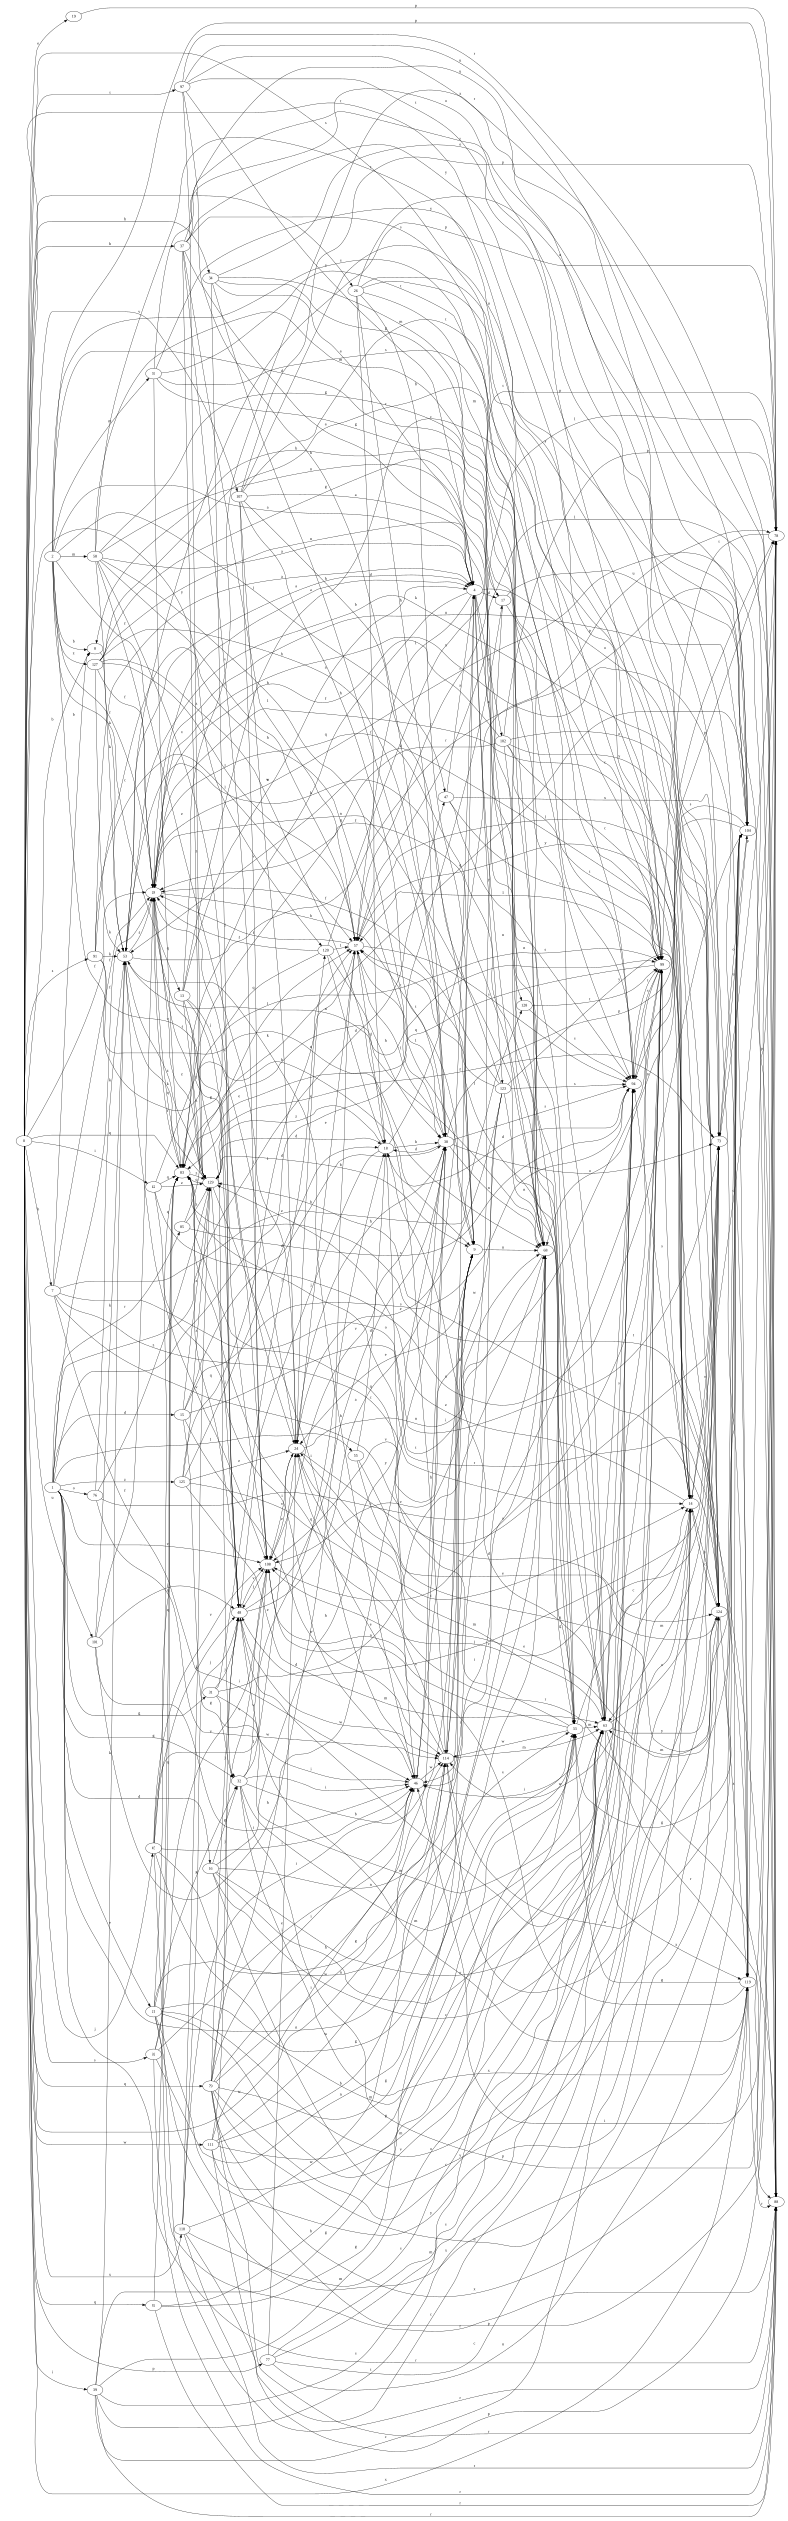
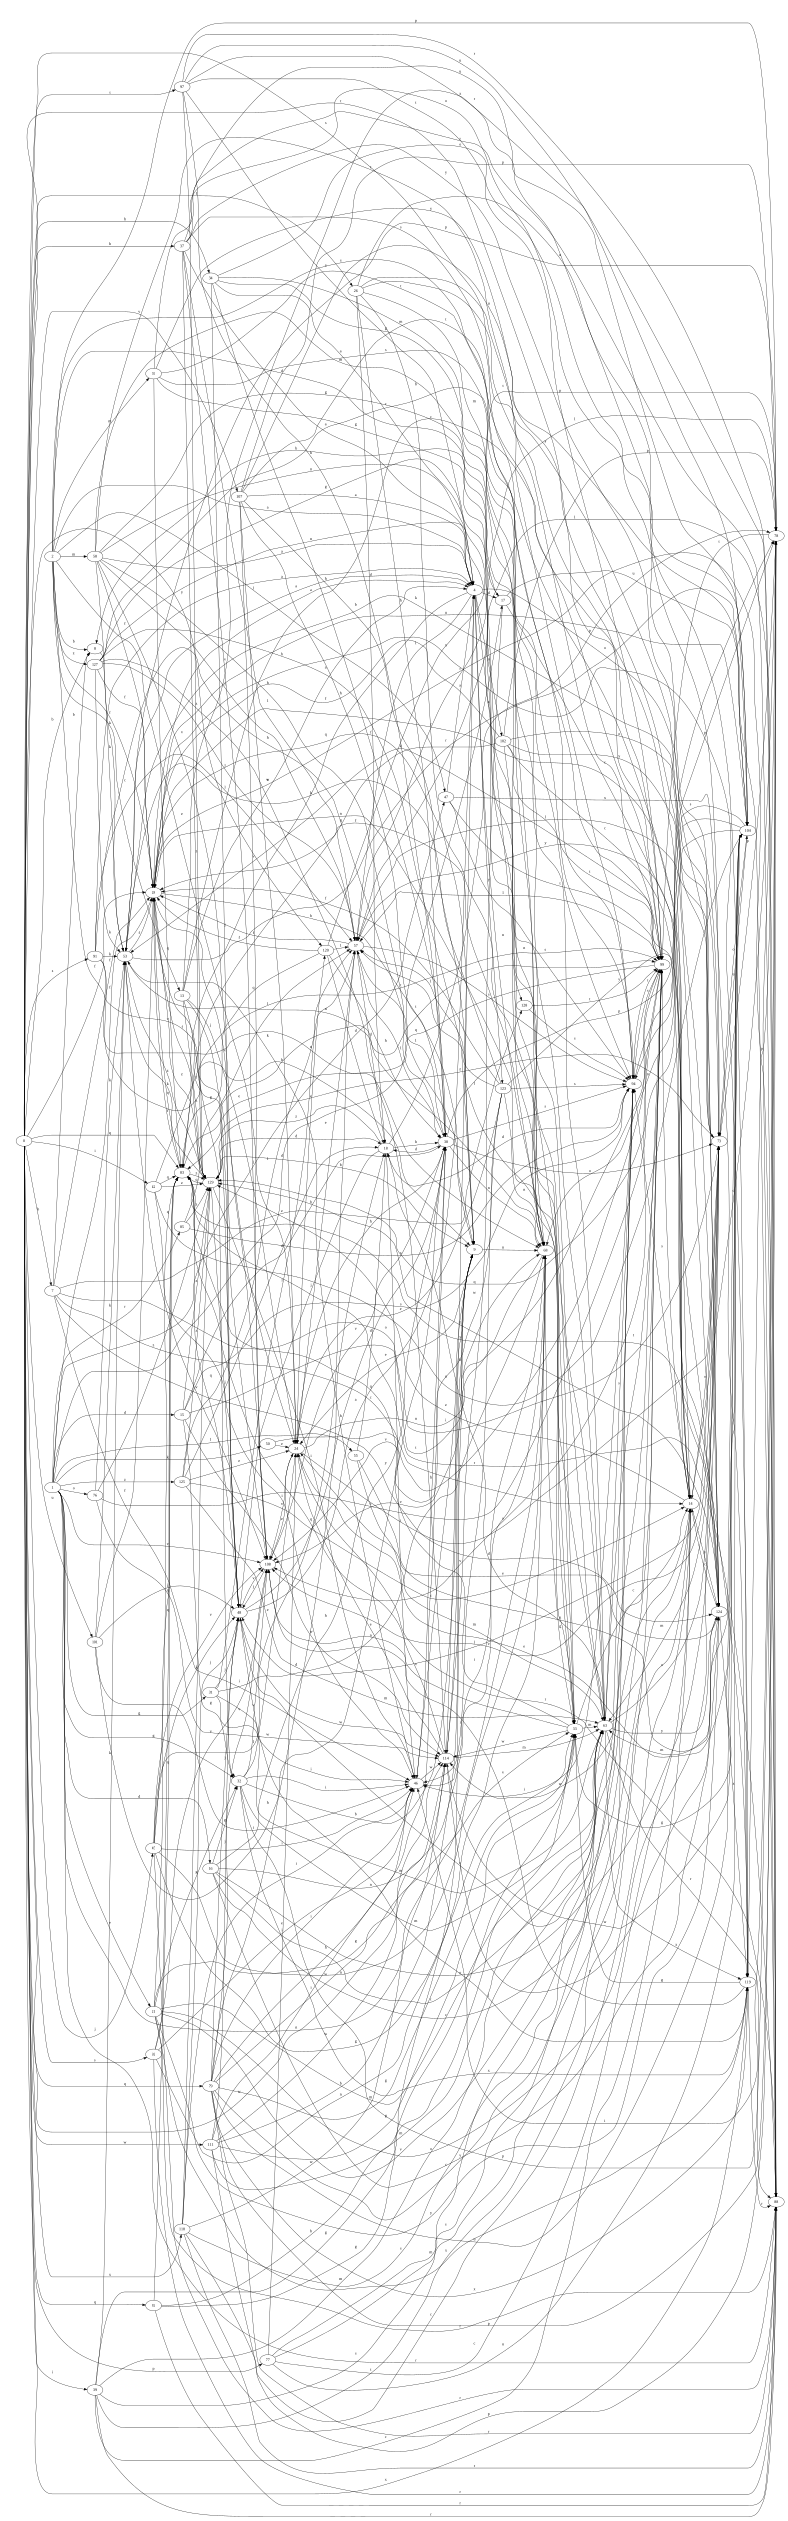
  strict digraph {
    fontname="Liberation Serif"
    rankdir=LR
    node [fontname="Liberation Serif"]
    edge [fontname="Liberation Serif"]
    0
    7
    8
-   19
    26
    28
    34
    37
    39
    42
    45
    77
    79
    82
    83
    91
    92
    94
    97
    99
    101
    107
    111
    114
    118
    119
    120
    73
    128
    14
    n31 [label=46]
    124
    53
    78
    9
    38
    104
    18
    63
    68
    88
    4
    24
    129
    48
    33
    108
    57
    1
    15
    16
    17
    21
    31
    32
    47
+   50
    55
    n59 [label=76]
    85
    125
    2
    13
    58
    59
    127
    102
    123
    0 -> 7 [label=b]
    0 -> 8 [label=b]
-   0 -> 19 [label=e]
    0 -> 26 [label=f]
    0 -> 28 [label=f]
    0 -> 34 [label=h]
    0 -> 37 [label=h]
    0 -> 39 [label=i]
    0 -> 42 [label=i]
    0 -> 45 [label=j]
    0 -> 77 [label=p]
    0 -> 79 [label=q]
    0 -> 82 [label=q]
    0 -> 83 [label=q]
    0 -> 91 [label=s]
    0 -> 92 [label=s]
    0 -> 94 [label=s]
    0 -> 97 [label=t]
    0 -> 99 [label=t]
    0 -> 101 [label=u]
    0 -> 107 [label=v]
    0 -> 111 [label=w]
    0 -> 114 [label=w]
    0 -> 118 [label=x]
    0 -> 119 [label=x]
    0 -> 120 [label=y]
    7 -> 8 [label=b]
    7 -> 28 [label=f]
    7 -> 73 [label=o]
    7 -> 128 [label=z]
    7 -> 14 [label=c]
    7 -> n31 [label=i]
    7 -> 124 [label=y]
    8 -> 53 [label=k]
-   19 -> 78 [label=p]
    26 -> 99 [label=t]
    26 -> 124 [label=y]
    26 -> 9 [label=b]
    26 -> 38 [label=h]
    26 -> 104 [label=u]
    26 -> 18 [label=d]
    26 -> 63 [label=m]
    28 -> 83 [label=q]
    28 -> 119 [label=x]
    28 -> 9 [label=b]
    28 -> 104 [label=u]
    28 -> 68 [label=n]
    28 -> 88 [label=r]
    28 -> 4 [label=a]
    28 -> 24 [label=e]
    28 -> 129 [label=z]
    34 -> 73 [label=o]
    34 -> 38 [label=h]
    34 -> 63 [label=m]
    34 -> 4 [label=a]
    34 -> 48 [label=j]
    34 -> 33 [label=g]
    37 -> 94 [label=s]
    37 -> 73 [label=o]
    37 -> 124 [label=y]
    37 -> 104 [label=u]
    37 -> 4 [label=a]
    37 -> 129 [label=z]
    37 -> 108 [label=v]
    37 -> 57 [label=l]
    39 -> 94 [label=s]
    39 -> 99 [label=t]
    39 -> 14 [label=c]
    39 -> 53 [label=k]
    39 -> 63 [label=m]
    39 -> 88 [label=r]
    39 -> 33 [label=g]
    42 -> 83 [label=q]
    42 -> 99 [label=t]
    42 -> n31 [label=i]
    42 -> 104 [label=u]
    42 -> 129 [label=z]
    45 -> 83 [label=q]
    45 -> n31 [label=i]
    45 -> 68 [label=n]
    45 -> 88 [label=r]
    45 -> 48 [label=j]
    45 -> 33 [label=g]
    45 -> 108 [label=v]
    45 -> 57 [label=l]
    77 -> 94 [label=s]
    77 -> 14 [label=c]
    77 -> 104 [label=u]
    77 -> 63 [label=m]
    77 -> 24 [label=e]
    79 -> 114 [label=w]
    79 -> 119 [label=x]
    79 -> 14 [label=c]
    79 -> n31 [label=i]
    79 -> 78 [label=p]
    79 -> 38 [label=h]
    79 -> 104 [label=u]
    79 -> 18 [label=d]
    79 -> 88 [label=r]
    79 -> 48 [label=j]
    79 -> 33 [label=g]
    79 -> 108 [label=v]
    82 -> 83 [label=q]
    82 -> 9 [label=b]
    82 -> 88 [label=r]
    82 -> 33 [label=g]
    83 -> 28 [label=f]
    83 -> 99 [label=t]
    83 -> 119 [label=x]
    83 -> 88 [label=r]
    83 -> 129 [label=z]
    91 -> 53 [label=k]
    91 -> 9 [label=b]
    91 -> 38 [label=h]
    91 -> 68 [label=n]
    91 -> 4 [label=a]
    91 -> 57 [label=l]
    92 -> 83 [label=q]
    92 -> n31 [label=i]
    92 -> 68 [label=n]
    92 -> 88 [label=r]
    92 -> 108 [label=v]
    94 -> 99 [label=t]
    94 -> n31 [label=i]
    94 -> 78 [label=p]
    94 -> 18 [label=d]
    97 -> 99 [label=t]
    97 -> 119 [label=x]
    97 -> 38 [label=h]
    97 -> 104 [label=u]
    97 -> 88 [label=r]
    97 -> 4 [label=a]
    97 -> 129 [label=z]
    99 -> 83 [label=q]
    99 -> 94 [label=s]
    99 -> 114 [label=w]
    99 -> 14 [label=c]
    99 -> 108 [label=v]
    99 -> 57 [label=l]
    101 -> 28 [label=f]
    101 -> n31 [label=i]
    101 -> 53 [label=k]
    101 -> 38 [label=h]
    101 -> 48 [label=j]
    107 -> 99 [label=t]
    107 -> 78 [label=p]
    107 -> 9 [label=b]
    107 -> 38 [label=h]
    107 -> 104 [label=u]
    107 -> 4 [label=a]
    107 -> 24 [label=e]
    107 -> 108 [label=v]
    111 -> 114 [label=w]
    111 -> n31 [label=i]
    111 -> 78 [label=p]
    111 -> 9 [label=b]
    111 -> 63 [label=m]
    111 -> 48 [label=j]
    111 -> 33 [label=g]
    114 -> 83 [label=q]
    114 -> 124 [label=y]
    114 -> 9 [label=b]
    114 -> 63 [label=m]
    114 -> 4 [label=a]
    114 -> 24 [label=e]
    118 -> 94 [label=s]
    118 -> 114 [label=w]
    118 -> 14 [label=c]
    118 -> n31 [label=i]
    118 -> 88 [label=r]
    118 -> 129 [label=z]
    118 -> 48 [label=j]
    119 -> 78 [label=p]
    119 -> 88 [label=r]
    119 -> 48 [label=j]
    119 -> 33 [label=g]
    119 -> 108 [label=v]
    120 -> 28 [label=f]
    120 -> 83 [label=q]
    120 -> 78 [label=p]
    120 -> 38 [label=h]
    120 -> 18 [label=d]
    120 -> 57 [label=l]
    73 -> 53 [label=k]
    73 -> 78 [label=p]
    73 -> 104 [label=u]
    73 -> 63 [label=m]
    73 -> 129 [label=z]
    73 -> 48 [label=j]
    73 -> 108 [label=v]
    73 -> 57 [label=l]
    128 -> 94 [label=s]
    128 -> 99 [label=t]
    14 -> 94 [label=s]
    14 -> 73 [label=o]
    14 -> 124 [label=y]
    14 -> 53 [label=k]
    14 -> 129 [label=z]
    n31 -> 114 [label=w]
    n31 -> 53 [label=k]
    n31 -> 38 [label=h]
    124 -> 28 [label=f]
    124 -> 119 [label=x]
    124 -> 14 [label=c]
    124 -> 63 [label=m]
    124 -> 24 [label=e]
    124 -> 129 [label=z]
    53 -> 28 [label=f]
    53 -> 78 [label=p]
    53 -> 68 [label=n]
    53 -> 88 [label=r]
    53 -> 4 [label=a]
    53 -> 129 [label=z]
    53 -> 108 [label=v]
    78 -> 99 [label=t]
    78 -> 14 [label=c]
    78 -> n31 [label=i]
    78 -> 57 [label=l]
    9 -> n31 [label=i]
    9 -> 68 [label=n]
    9 -> 24 [label=e]
    9 -> 57 [label=l]
    38 -> 94 [label=s]
    38 -> 73 [label=o]
    38 -> 78 [label=p]
    38 -> 18 [label=d]
    38 -> 68 [label=n]
    38 -> 108 [label=v]
    38 -> 57 [label=l]
-   104 -> 83 [label=q]
+   104 -> 129 [label=q]
    104 -> 94 [label=s]
    104 -> 114 [label=w]
    104 -> 73 [label=o]
    104 -> 68 [label=n]
    104 -> 24 [label=e]
    104 -> 33 [label=g]
    18 -> n31 [label=i]
    18 -> 78 [label=p]
    18 -> 38 [label=h]
    18 -> 129 [label=z]
    18 -> 48 [label=j]
    63 -> 28 [label=f]
    63 -> 94 [label=s]
    63 -> 99 [label=t]
    63 -> 119 [label=x]
    63 -> 73 [label=o]
    63 -> 124 [label=y]
    63 -> 18 [label=d]
    63 -> 88 [label=r]
    63 -> 57 [label=l]
    68 -> n31 [label=i]
    68 -> 33 [label=g]
    68 -> 108 [label=v]
    88 -> 57 [label=l]
    4 -> 83 [label=q]
    4 -> 73 [label=o]
    4 -> 128 [label=z]
    4 -> 68 [label=n]
    4 -> 57 [label=l]
    4 -> 17 [label=d]
    4 -> 102 [label=u]
    4 -> 123 [label=y]
    24 -> 120 [label=e]
    24 -> 73 [label=o]
    24 -> 38 [label=h]
    24 -> 68 [label=n]
    24 -> 88 [label=r]
    24 -> 108 [label=v]
    129 -> 28 [label=f]
    129 -> 83 [label=q]
    129 -> n31 [label=i]
    129 -> 53 [label=k]
    129 -> 9 [label=b]
    129 -> 18 [label=d]
    129 -> 48 [label=j]
    48 -> 28 [label=f]
    48 -> 83 [label=q]
    48 -> 114 [label=w]
    48 -> 14 [label=c]
    48 -> 38 [label=h]
    48 -> 4 [label=a]
    48 -> 108 [label=v]
    33 -> 28 [label=f]
    33 -> 83 [label=q]
    33 -> 114 [label=w]
    33 -> 14 [label=c]
    33 -> 63 [label=m]
    33 -> 108 [label=v]
    108 -> 24 [label=e]
    108 -> 48 [label=j]
    57 -> 28 [label=f]
    57 -> 94 [label=s]
    57 -> 124 [label=y]
    57 -> 18 [label=d]
    57 -> 24 [label=e]
    1 -> 28 [label=f]
    1 -> 68 [label=n]
    1 -> 88 [label=r]
    1 -> 108 [label=v]
    1 -> 15 [label=d]
    1 -> 16 [label=d]
    1 -> 17 [label=d]
    1 -> 21 [label=e]
    1 -> 31 [label=g]
    1 -> 32 [label=g]
    1 -> 47 [label=j]
+   1 -> 50 [label=k]
    1 -> 55 [label=l]
    1 -> n59 [label=o]
    1 -> 85 [label=r]
    1 -> 125 [label=z]
    15 -> 94 [label=s]
    15 -> 99 [label=t]
    15 -> 114 [label=w]
    15 -> 38 [label=h]
    15 -> 129 [label=z]
    15 -> 32 [label=g]
    16 -> 99 [label=t]
    16 -> 73 [label=o]
    16 -> 14 [label=c]
    16 -> 124 [label=y]
    16 -> 38 [label=h]
    16 -> 68 [label=n]
    16 -> 32 [label=g]
    17 -> 8 [label=b]
    17 -> 114 [label=w]
    17 -> 14 [label=c]
    17 -> 104 [label=u]
    21 -> 83 [label=q]
    21 -> 99 [label=v]
    21 -> 119 [label=x]
    21 -> 73 [label=o]
    21 -> 124 [label=y]
    21 -> 63 [label=m]
    21 -> 88 [label=r]
    21 -> 33 [label=g]
    21 -> 32 [label=g]
    31 -> n31 [label=i]
    31 -> 63 [label=m]
    31 -> 68 [label=n]
    31 -> 48 [label=j]
    31 -> 57 [label=l]
    32 -> 119 [label=x]
    32 -> n31 [label=i]
    32 -> 78 [label=p]
    32 -> 9 [label=b]
    32 -> 63 [label=m]
    32 -> 24 [label=e]
    32 -> 108 [label=v]
    47 -> 94 [label=s]
    47 -> 99 [label=t]
    47 -> 119 [label=x]
    47 -> 4 [label=a]
+   50 -> 99 [label=t]
+   50 -> 24 [label=e]
    55 -> 104 [label=u]
    55 -> 18 [label=d]
    55 -> 63 [label=m]
    n59 -> 99 [label=t]
    n59 -> 114 [label=w]
    n59 -> 53 [label=k]
    n59 -> 129 [label=z]
    85 -> 94 [label=s]
    85 -> 129 [label=z]
    85 -> 57 [label=l]
    125 -> 14 [label=c]
    125 -> 18 [label=d]
    125 -> 63 [label=m]
    125 -> 24 [label=e]
    125 -> 129 [label=z]
    125 -> 57 [label=l]
    2 -> 8 [label=b]
    2 -> 28 [label=f]
    2 -> 94 [label=s]
    2 -> 78 [label=p]
    2 -> 4 [label=a]
    2 -> 24 [label=e]
    2 -> 108 [label=v]
    2 -> 17 [label=d]
    2 -> 47 [label=j]
    2 -> 13 [label=c]
    2 -> 58 [label=m]
    2 -> 59 [label=m]
    2 -> 127 [label=z]
    13 -> 14 [label=c]
    13 -> 88 [label=r]
    13 -> 4 [label=a]
    13 -> 24 [label=e]
    13 -> 129 [label=z]
    13 -> 48 [label=j]
    13 -> 32 [label=g]
    58 -> 28 [label=f]
    58 -> 99 [label=t]
    58 -> 53 [label=k]
    58 -> 38 [label=h]
    58 -> 63 [label=m]
    58 -> 68 [label=n]
    58 -> 4 [label=a]
    58 -> 33 [label=g]
    58 -> 108 [label=v]
    58 -> 57 [label=l]
    59 -> 83 [label=q]
    59 -> 94 [label=s]
    59 -> 99 [label=t]
    59 -> 124 [label=y]
    59 -> 88 [label=r]
    59 -> 33 [label=g]
    127 -> 28 [label=f]
    127 -> 114 [label=w]
    127 -> 14 [label=c]
    127 -> 53 [label=k]
    127 -> 9 [label=b]
    127 -> 68 [label=n]
    127 -> 33 [label=g]
    127 -> 57 [label=l]
    102 -> 28 [label=f]
    102 -> 83 [label=q]
    102 -> 99 [label=t]
    102 -> 73 [label=o]
    102 -> 14 [label=c]
    102 -> 124 [label=y]
    102 -> 78 [label=p]
    102 -> 68 [label=n]
    123 -> 28 [label=f]
    123 -> 94 [label=s]
    123 -> n31 [label=i]
    123 -> 124 [label=y]
    123 -> 53 [label=k]
    123 -> 68 [label=n]
    123 -> 24 [label=e]
    123 -> 108 [label=v]
    123 -> 57 [label=l]
  }
